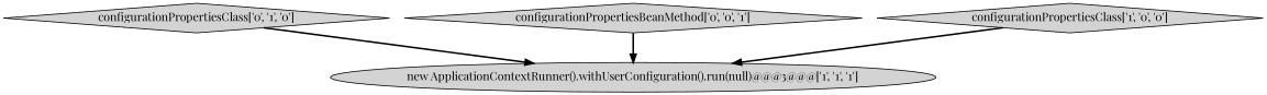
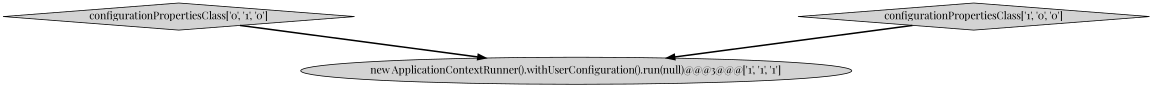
  digraph {
    fontname="Playfair Display"
    node [fillcolor=lightgray shape=diamond style=filled fontname="Playfair Display"]
    edge [style=bold fontname="Playfair Display"]
    n1 [label="configurationPropertiesClass['0', '1', '0']"]
    n2 [label="new ApplicationContextRunner().withUserConfiguration().run(null)@@@3@@@['1', '1', '1']" shape=ellipse]
-   n3 [label="configurationPropertiesBeanMethod['0', '0', '1']"]
    n4 [label="configurationPropertiesClass['1', '0', '0']"]
    n1 -> n2
-   n3 -> n2
    n4 -> n2
  }
